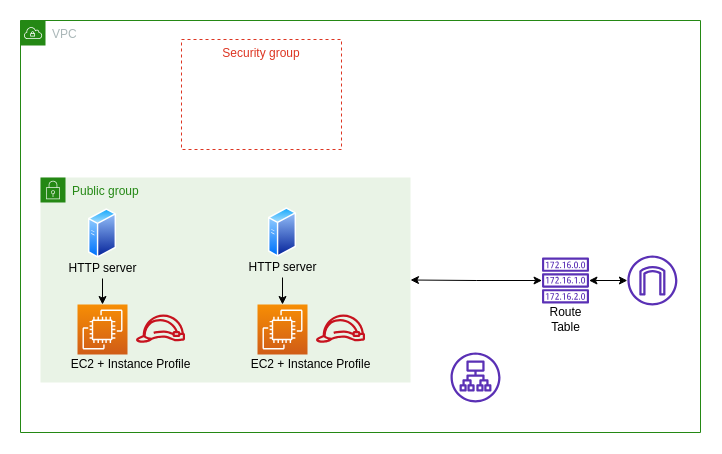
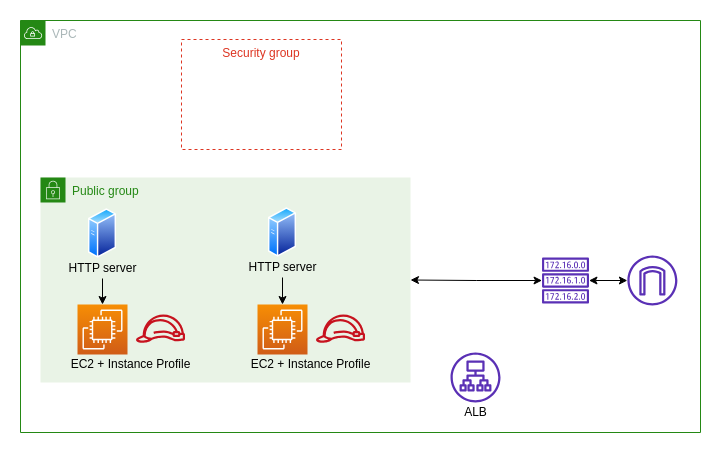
  <mxCell id="0" />
  <mxCell id="1" parent="0" />
  <mxCell id="2" value="VPC" style="points=[[0,0],[0.25,0],[0.5,0],[0.75,0],[1,0],[1,0.25],[1,0.5],[1,0.75],[1,1],[0.75,1],[0.5,1],[0.25,1],[0,1],[0,0.75],[0,0.5],[0,0.25]];outlineConnect=0;gradientColor=none;html=1;whiteSpace=wrap;fontSize=12;fontStyle=0;shape=mxgraph.aws4.group;grIcon=mxgraph.aws4.group_vpc;strokeColor=#248814;fillColor=none;verticalAlign=top;align=left;spacingLeft=30;fontColor=#AAB7B8;dashed=0;" parent="1" vertex="1"><mxGeometry x="20" y="20" width="680" height="412" as="geometry" /></mxCell>
  <mxCell id="3" value="Public group" style="points=[[0,0],[0.25,0],[0.5,0],[0.75,0],[1,0],[1,0.25],[1,0.5],[1,0.75],[1,1],[0.75,1],[0.5,1],[0.25,1],[0,1],[0,0.75],[0,0.5],[0,0.25]];outlineConnect=0;gradientColor=none;html=1;whiteSpace=wrap;fontSize=12;fontStyle=0;shape=mxgraph.aws4.group;grIcon=mxgraph.aws4.group_security_group;grStroke=0;strokeColor=#248814;fillColor=#E9F3E6;verticalAlign=top;align=left;spacingLeft=30;fontColor=#248814;dashed=0;" parent="1" vertex="1"><mxGeometry x="40" y="177" width="370" height="205" as="geometry" /></mxCell>
  <mxCell id="4" style="edgeStyle=orthogonalEdgeStyle;rounded=0;orthogonalLoop=1;jettySize=auto;html=1;startArrow=classic;startFill=1;" parent="1" source="9" target="12" edge="1"><mxGeometry relative="1" as="geometry" /></mxCell>
  <mxCell id="5" style="edgeStyle=orthogonalEdgeStyle;rounded=0;orthogonalLoop=1;jettySize=auto;html=1;startArrow=classic;startFill=1;" parent="1" source="9" target="3" edge="1"><mxGeometry relative="1" as="geometry" /></mxCell>
  <mxCell id="6" value="Security group" style="fillColor=none;strokeColor=#DD3522;verticalAlign=top;fontStyle=0;fontColor=#DD3522;dashed=1;" parent="1" vertex="1"><mxGeometry x="181" y="39" width="160" height="110" as="geometry" /></mxCell>
  <mxCell id="7" style="edgeStyle=orthogonalEdgeStyle;rounded=0;orthogonalLoop=1;jettySize=auto;html=1;exitX=0.5;exitY=1;exitDx=0;exitDy=0;" parent="1" source="6" target="6" edge="1"><mxGeometry x="261" y="517" as="geometry" /></mxCell>
  <mxCell id="8" value="" style="group" parent="1" vertex="1" connectable="0"><mxGeometry x="540" y="257" width="50" height="77" as="geometry" /></mxCell>
  <mxCell id="9" value="" style="outlineConnect=0;fontColor=#232F3E;gradientColor=none;fillColor=#5A30B5;strokeColor=none;dashed=0;verticalLabelPosition=bottom;verticalAlign=top;align=center;html=1;fontSize=12;fontStyle=0;aspect=fixed;pointerEvents=1;shape=mxgraph.aws4.route_table;" parent="8" vertex="1"><mxGeometry x="1.4" width="47.21" height="46" as="geometry" /></mxCell>
- <mxCell id="10" value="Route&lt;br&gt;Table" style="text;html=1;resizable=0;autosize=1;align=center;verticalAlign=middle;points=[];fillColor=none;strokeColor=none;rounded=0;" parent="8" vertex="1"><mxGeometry y="47" width="50" height="30" as="geometry" /></mxCell>
  <mxCell id="11" value="" style="group" parent="1" vertex="1" connectable="0"><mxGeometry x="621.4" y="255" width="60" height="80.421" as="geometry" /></mxCell>
  <mxCell id="12" value="" style="outlineConnect=0;fontColor=#232F3E;fillColor=#5A30B5;strokeColor=none;dashed=0;verticalLabelPosition=bottom;verticalAlign=top;align=center;html=1;fontSize=12;fontStyle=0;aspect=fixed;pointerEvents=1;shape=mxgraph.aws4.internet_gateway;sketch=0;" parent="11" vertex="1"><mxGeometry x="5.486" width="50" height="50" as="geometry" /></mxCell>
  <mxCell id="13" value="" style="group" parent="1" vertex="1" connectable="0"><mxGeometry x="60" y="208" width="140" height="166" as="geometry" /></mxCell>
  <mxCell id="14" value="" style="group" parent="13" vertex="1" connectable="0"><mxGeometry y="96" width="140" height="70" as="geometry" /></mxCell>
  <mxCell id="15" value="" style="outlineConnect=0;fontColor=#232F3E;gradientColor=none;fillColor=#C7131F;strokeColor=none;dashed=0;verticalLabelPosition=bottom;verticalAlign=top;align=center;html=1;fontSize=12;fontStyle=0;aspect=fixed;pointerEvents=1;shape=mxgraph.aws4.role;" parent="14" vertex="1"><mxGeometry x="75.0" y="10.0" width="50" height="28.21" as="geometry" /></mxCell>
  <mxCell id="16" value="" style="outlineConnect=0;fontColor=#232F3E;gradientColor=#F78E04;gradientDirection=north;fillColor=#D05C17;strokeColor=#ffffff;dashed=0;verticalLabelPosition=bottom;verticalAlign=top;align=center;html=1;fontSize=12;fontStyle=0;aspect=fixed;shape=mxgraph.aws4.resourceIcon;resIcon=mxgraph.aws4.ec2;" parent="14" vertex="1"><mxGeometry x="17.0" width="50" height="50" as="geometry" /></mxCell>
  <mxCell id="17" value="&lt;div&gt;&lt;span&gt;EC2 + Instance Profile&lt;/span&gt;&lt;/div&gt;" style="text;html=1;resizable=0;autosize=1;align=center;verticalAlign=middle;points=[];fillColor=none;strokeColor=none;rounded=0;" parent="14" vertex="1"><mxGeometry y="50" width="140" height="20" as="geometry" /></mxCell>
  <mxCell id="18" value="" style="group" parent="13" vertex="1" connectable="0"><mxGeometry x="2.0" width="80" height="70" as="geometry" /></mxCell>
  <mxCell id="19" value="" style="aspect=fixed;perimeter=ellipsePerimeter;html=1;align=center;shadow=0;dashed=0;spacingTop=3;image;image=img/lib/active_directory/generic_server.svg;" parent="18" vertex="1"><mxGeometry x="26" width="28.0" height="50" as="geometry" /></mxCell>
  <mxCell id="20" value="HTTP server" style="text;html=1;resizable=0;autosize=1;align=center;verticalAlign=middle;points=[];fillColor=none;strokeColor=none;rounded=0;" parent="18" vertex="1"><mxGeometry y="50" width="80" height="20" as="geometry" /></mxCell>
  <mxCell id="21" style="edgeStyle=orthogonalEdgeStyle;rounded=0;orthogonalLoop=1;jettySize=auto;html=1;" parent="13" source="20" target="16" edge="1"><mxGeometry relative="1" as="geometry" /></mxCell>
  <mxCell id="22" value="" style="group" parent="1" vertex="1" connectable="0"><mxGeometry x="240" y="207" width="140" height="167" as="geometry" /></mxCell>
  <mxCell id="23" value="" style="group" parent="22" vertex="1" connectable="0"><mxGeometry y="97" width="140" height="70" as="geometry" /></mxCell>
  <mxCell id="24" value="" style="outlineConnect=0;fontColor=#232F3E;gradientColor=none;fillColor=#C7131F;strokeColor=none;dashed=0;verticalLabelPosition=bottom;verticalAlign=top;align=center;html=1;fontSize=12;fontStyle=0;aspect=fixed;pointerEvents=1;shape=mxgraph.aws4.role;" parent="23" vertex="1"><mxGeometry x="75.0" y="10.0" width="50" height="28.21" as="geometry" /></mxCell>
  <mxCell id="25" value="" style="outlineConnect=0;fontColor=#232F3E;gradientColor=#F78E04;gradientDirection=north;fillColor=#D05C17;strokeColor=#ffffff;dashed=0;verticalLabelPosition=bottom;verticalAlign=top;align=center;html=1;fontSize=12;fontStyle=0;aspect=fixed;shape=mxgraph.aws4.resourceIcon;resIcon=mxgraph.aws4.ec2;" parent="23" vertex="1"><mxGeometry x="17.0" width="50" height="50" as="geometry" /></mxCell>
  <mxCell id="26" value="&lt;div&gt;&lt;span&gt;EC2 + Instance Profile&lt;/span&gt;&lt;/div&gt;" style="text;html=1;resizable=0;autosize=1;align=center;verticalAlign=middle;points=[];fillColor=none;strokeColor=none;rounded=0;" parent="23" vertex="1"><mxGeometry y="50" width="140" height="20" as="geometry" /></mxCell>
  <mxCell id="27" value="" style="group" parent="22" vertex="1" connectable="0"><mxGeometry x="2.0" width="80" height="70" as="geometry" /></mxCell>
  <mxCell id="28" value="" style="aspect=fixed;perimeter=ellipsePerimeter;html=1;align=center;shadow=0;dashed=0;spacingTop=3;image;image=img/lib/active_directory/generic_server.svg;" parent="27" vertex="1"><mxGeometry x="26" width="28.0" height="50" as="geometry" /></mxCell>
  <mxCell id="29" value="HTTP server" style="text;html=1;resizable=0;autosize=1;align=center;verticalAlign=middle;points=[];fillColor=none;strokeColor=none;rounded=0;" parent="27" vertex="1"><mxGeometry y="50" width="80" height="20" as="geometry" /></mxCell>
  <mxCell id="30" style="edgeStyle=orthogonalEdgeStyle;rounded=0;orthogonalLoop=1;jettySize=auto;html=1;" parent="22" source="29" target="25" edge="1"><mxGeometry relative="1" as="geometry" /></mxCell>
  <mxCell id="31" value="" style="group" vertex="1" connectable="0" parent="1"><mxGeometry x="450" y="352" width="50" height="70" as="geometry" /></mxCell>
  <mxCell id="32" value="" style="outlineConnect=0;fontColor=#232F3E;gradientColor=none;fillColor=#5A30B5;strokeColor=none;dashed=0;verticalLabelPosition=bottom;verticalAlign=top;align=center;html=1;fontSize=12;fontStyle=0;aspect=fixed;pointerEvents=1;shape=mxgraph.aws4.application_load_balancer;" vertex="1" parent="31"><mxGeometry width="50" height="50" as="geometry" /></mxCell>
+ <mxCell id="33" value="ALB" style="text;html=1;resizable=0;autosize=1;align=center;verticalAlign=middle;points=[];fillColor=none;strokeColor=none;rounded=0;" parent="31" vertex="1"><mxGeometry x="5" y="50" width="40" height="20" as="geometry" /></mxCell>
